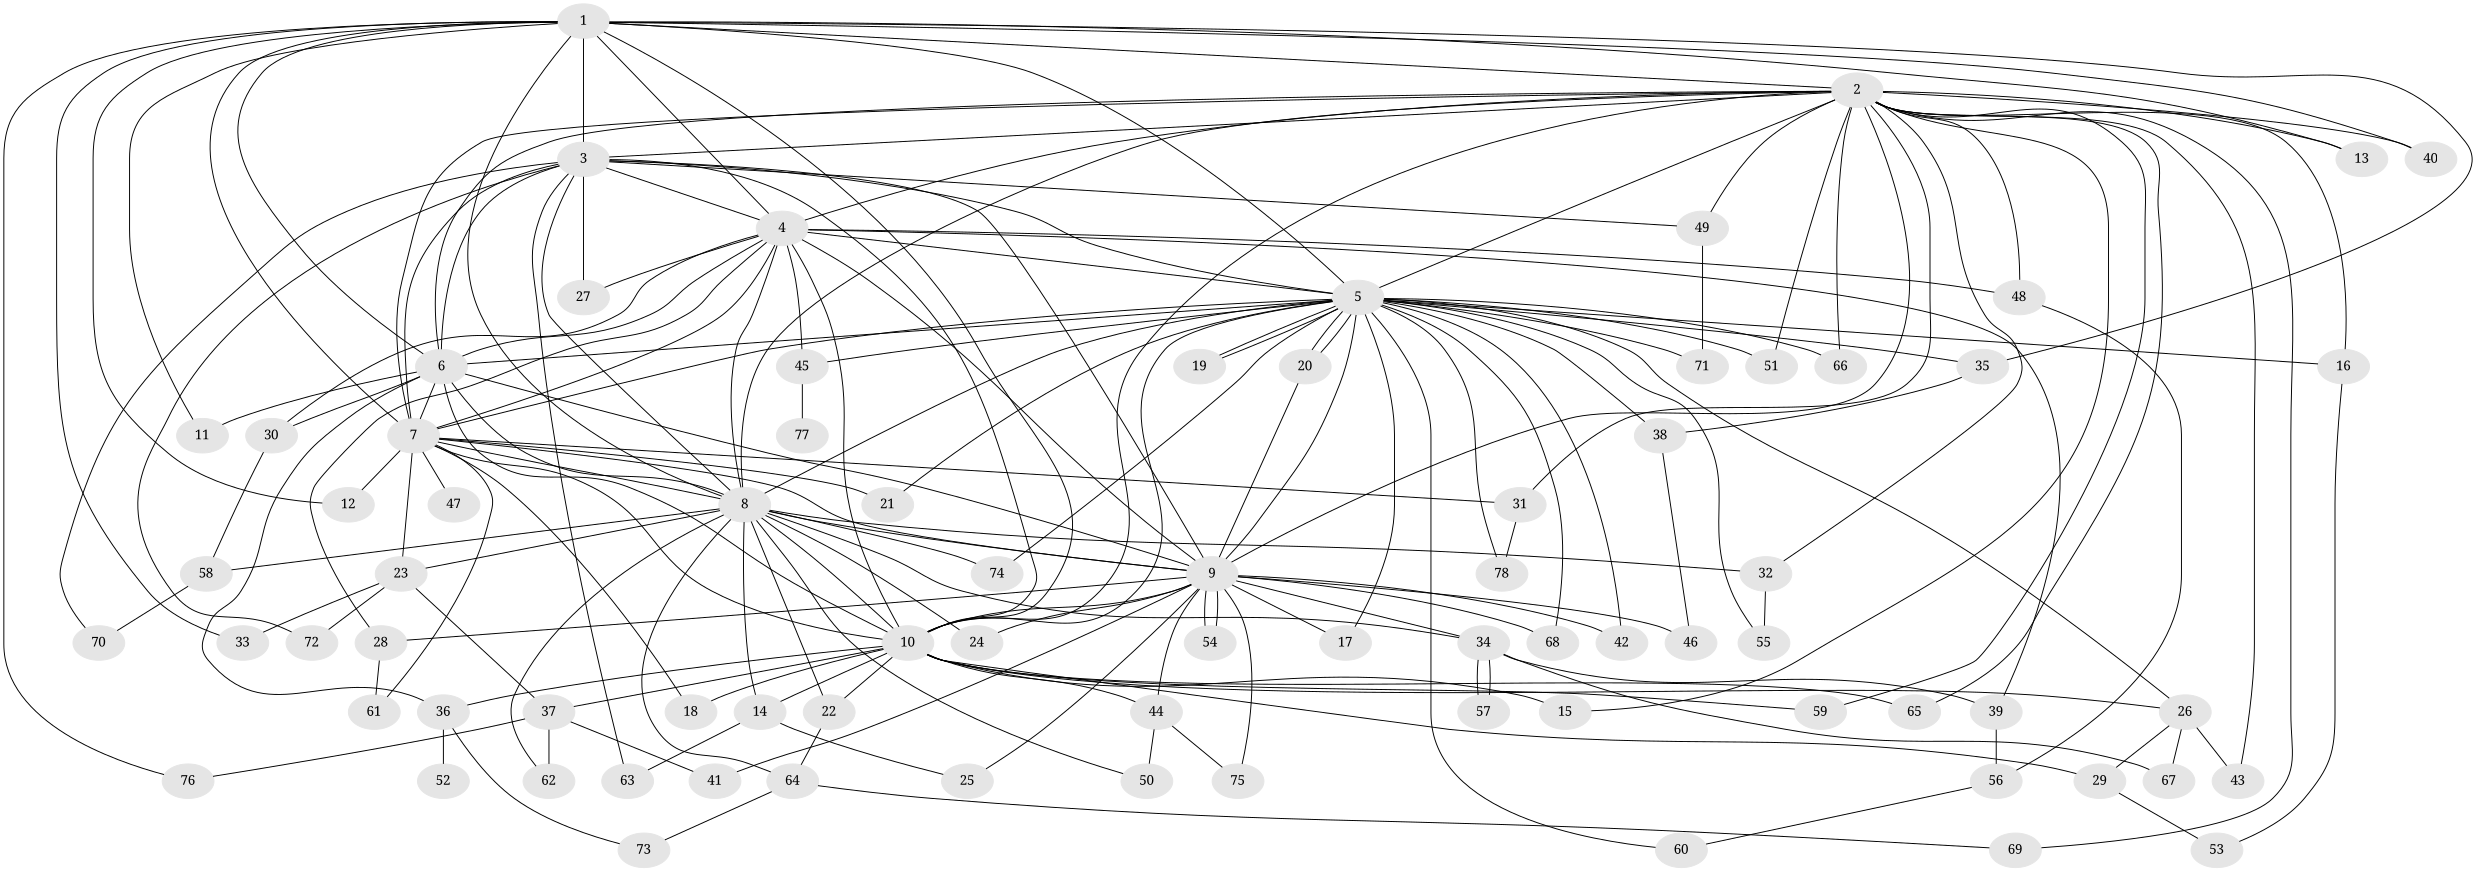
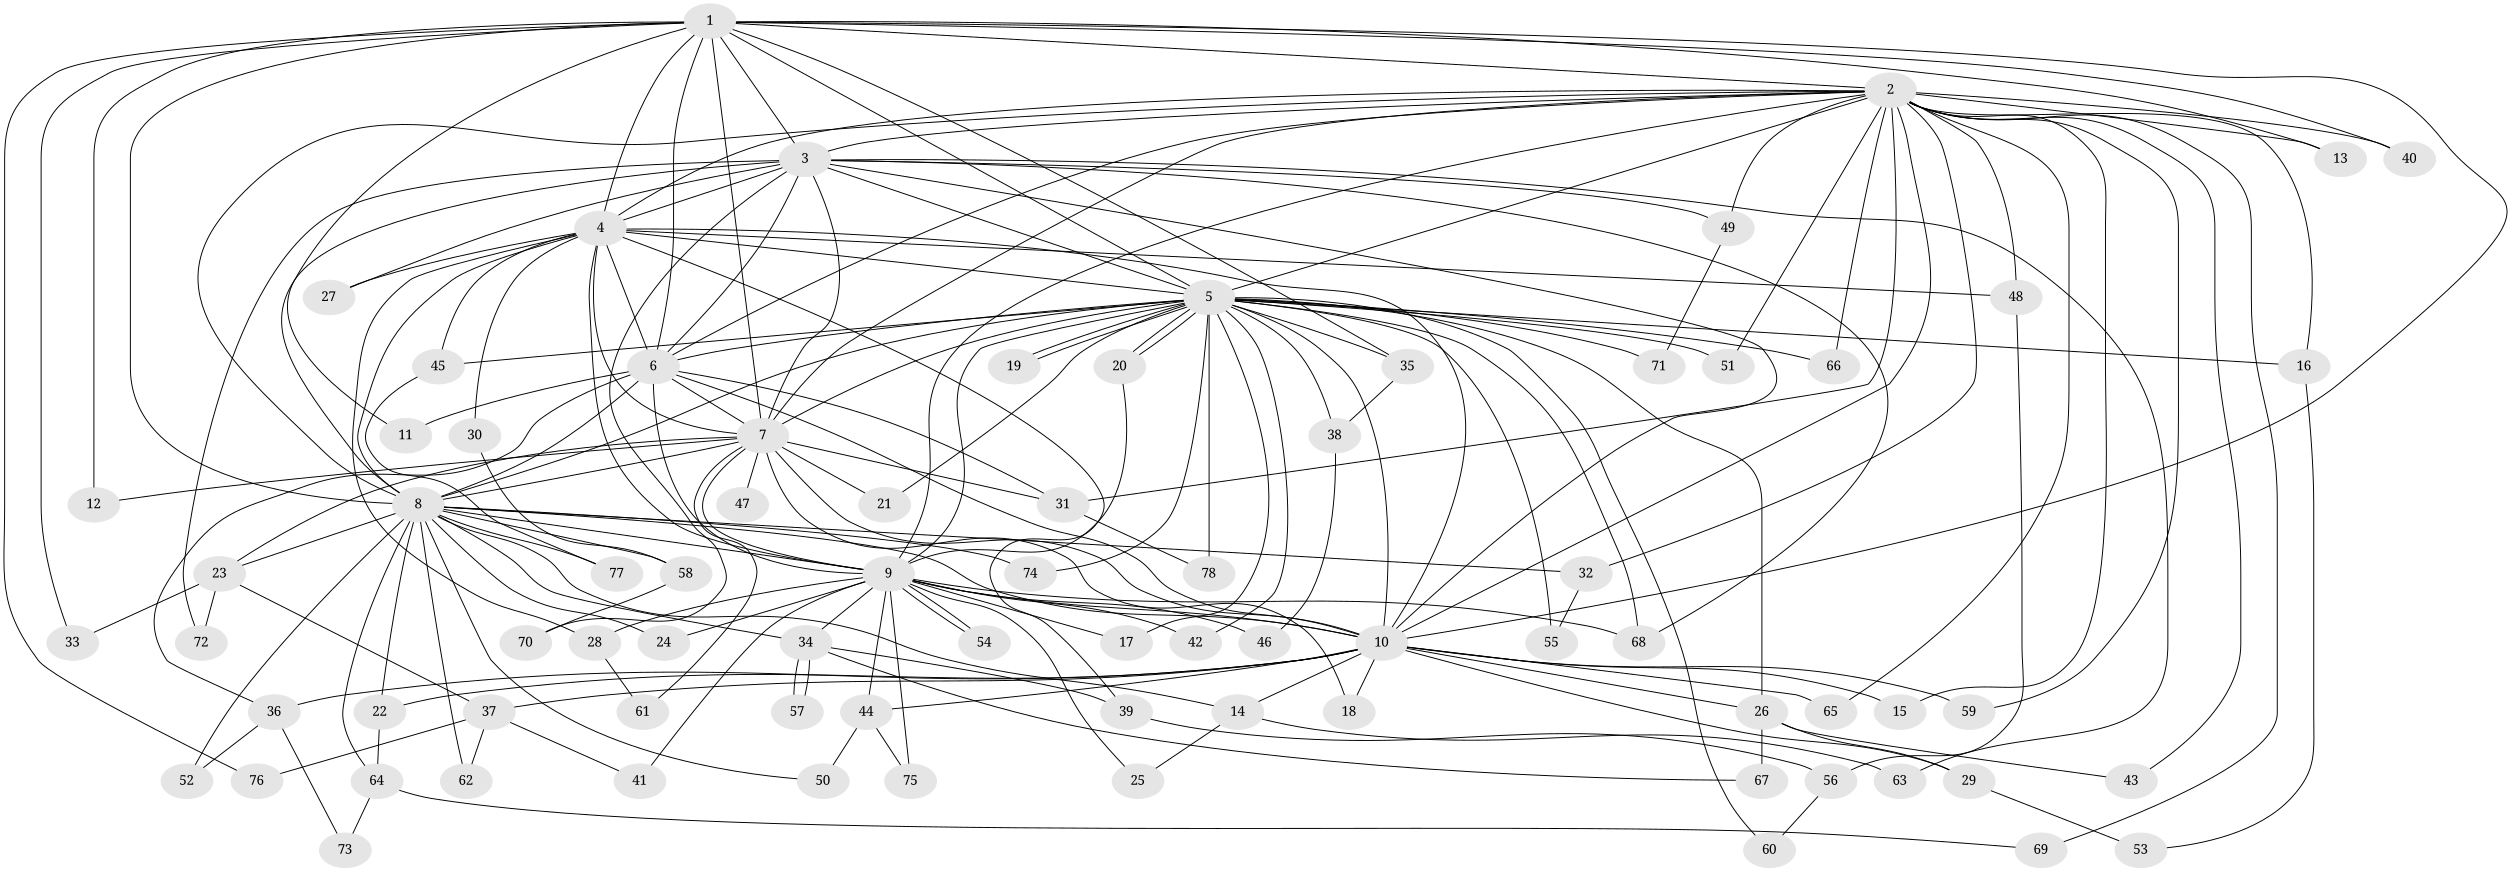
  graph {
    fontname="Noto Serif"
    node [color=gray90 fontname="Noto Serif" style=filled]
    edge [fontname="Noto Serif"]
    1
    2
    3
    4
    5
    6
    7
    8
    10
    11
    12
    13
    33
    35
    40
    76
    9
    15
    16
    31
    32
    43
    48
    49
    51
    59
    65
    66
    69
    27
    63
    70
    72
    28
    30
    39
    45
    17
    19
    20
    21
    26
    38
    42
    55
    60
    68
    71
    74
    78
    36
    47
    18
    23
    61
    77
    14
    22
    24
    34
    50
    52
    58
    62
    64
    25
    41
    44
    46
    54
    75
    29
    37
    53
    56
    67
    73
    57
    1 -- 2
    1 -- 3
    1 -- 4
    1 -- 5
    1 -- 6
    1 -- 7
    1 -- 8
    1 -- 10
    1 -- 11
    1 -- 12
    1 -- 13
    1 -- 33
    1 -- 35
    1 -- 40
    1 -- 76
    2 -- 3
    2 -- 4
    2 -- 5
    2 -- 6
    2 -- 7
    2 -- 8
    2 -- 10
    2 -- 13
    2 -- 40
    2 -- 9
    2 -- 15
    2 -- 16
    2 -- 31
    2 -- 32
    2 -- 43
    2 -- 48
    2 -- 49
    2 -- 51
    2 -- 59
    2 -- 65
    2 -- 66
    2 -- 69
    3 -- 4
    3 -- 5
    3 -- 6
    3 -- 7
    3 -- 8
    3 -- 10
-   3 -- 9
+   3 -- 68
    3 -- 49
    3 -- 27
    3 -- 63
    3 -- 70
    3 -- 72
    4 -- 5
    4 -- 6
    4 -- 7
    4 -- 8
    4 -- 10
    4 -- 9
    4 -- 48
    4 -- 27
    4 -- 28
    4 -- 30
    4 -- 39
    4 -- 45
    5 -- 6
    5 -- 7
    5 -- 8
    5 -- 10
    5 -- 35
    5 -- 9
    5 -- 16
    5 -- 51
    5 -- 66
    5 -- 45
    5 -- 17
    5 -- 19
    5 -- 19
    5 -- 20
    5 -- 20
    5 -- 21
    5 -- 26
    5 -- 38
    5 -- 42
    5 -- 55
    5 -- 60
    5 -- 68
    5 -- 71
    5 -- 74
    5 -- 78
    6 -- 7
    6 -- 8
    6 -- 10
    6 -- 11
    6 -- 9
-   6 -- 30
+   6 -- 31
    6 -- 36
    7 -- 8
    7 -- 10
    7 -- 12
    7 -- 9
    7 -- 31
    7 -- 21
    7 -- 47
    7 -- 18
    7 -- 23
    7 -- 61
    8 -- 10
    8 -- 9
    8 -- 32
    8 -- 74
    8 -- 23
+   8 -- 77
    8 -- 14
    8 -- 22
    8 -- 24
    8 -- 34
    8 -- 50
+   8 -- 52
    8 -- 58
    8 -- 62
    8 -- 64
    10 -- 15
    10 -- 59
    10 -- 65
    10 -- 26
    10 -- 36
    10 -- 18
    10 -- 14
    10 -- 22
    10 -- 44
    10 -- 29
    10 -- 37
    35 -- 38
    9 -- 10
    9 -- 28
    9 -- 17
    9 -- 42
    9 -- 68
    9 -- 24
    9 -- 34
    9 -- 25
    9 -- 41
    9 -- 44
    9 -- 46
    9 -- 54
    9 -- 54
    9 -- 75
    16 -- 53
    31 -- 78
    32 -- 55
    48 -- 56
    49 -- 71
    28 -- 61
    30 -- 58
    39 -- 56
    45 -- 77
    20 -- 9
    26 -- 43
    26 -- 29
    26 -- 67
    38 -- 46
    36 -- 52
    36 -- 73
    23 -- 33
    23 -- 72
    23 -- 37
    14 -- 63
    14 -- 25
    22 -- 64
    34 -- 39
    34 -- 67
    34 -- 57
    34 -- 57
    58 -- 70
    64 -- 69
    64 -- 73
    44 -- 50
    44 -- 75
    29 -- 53
    37 -- 76
    37 -- 62
    37 -- 41
    56 -- 60
  }
